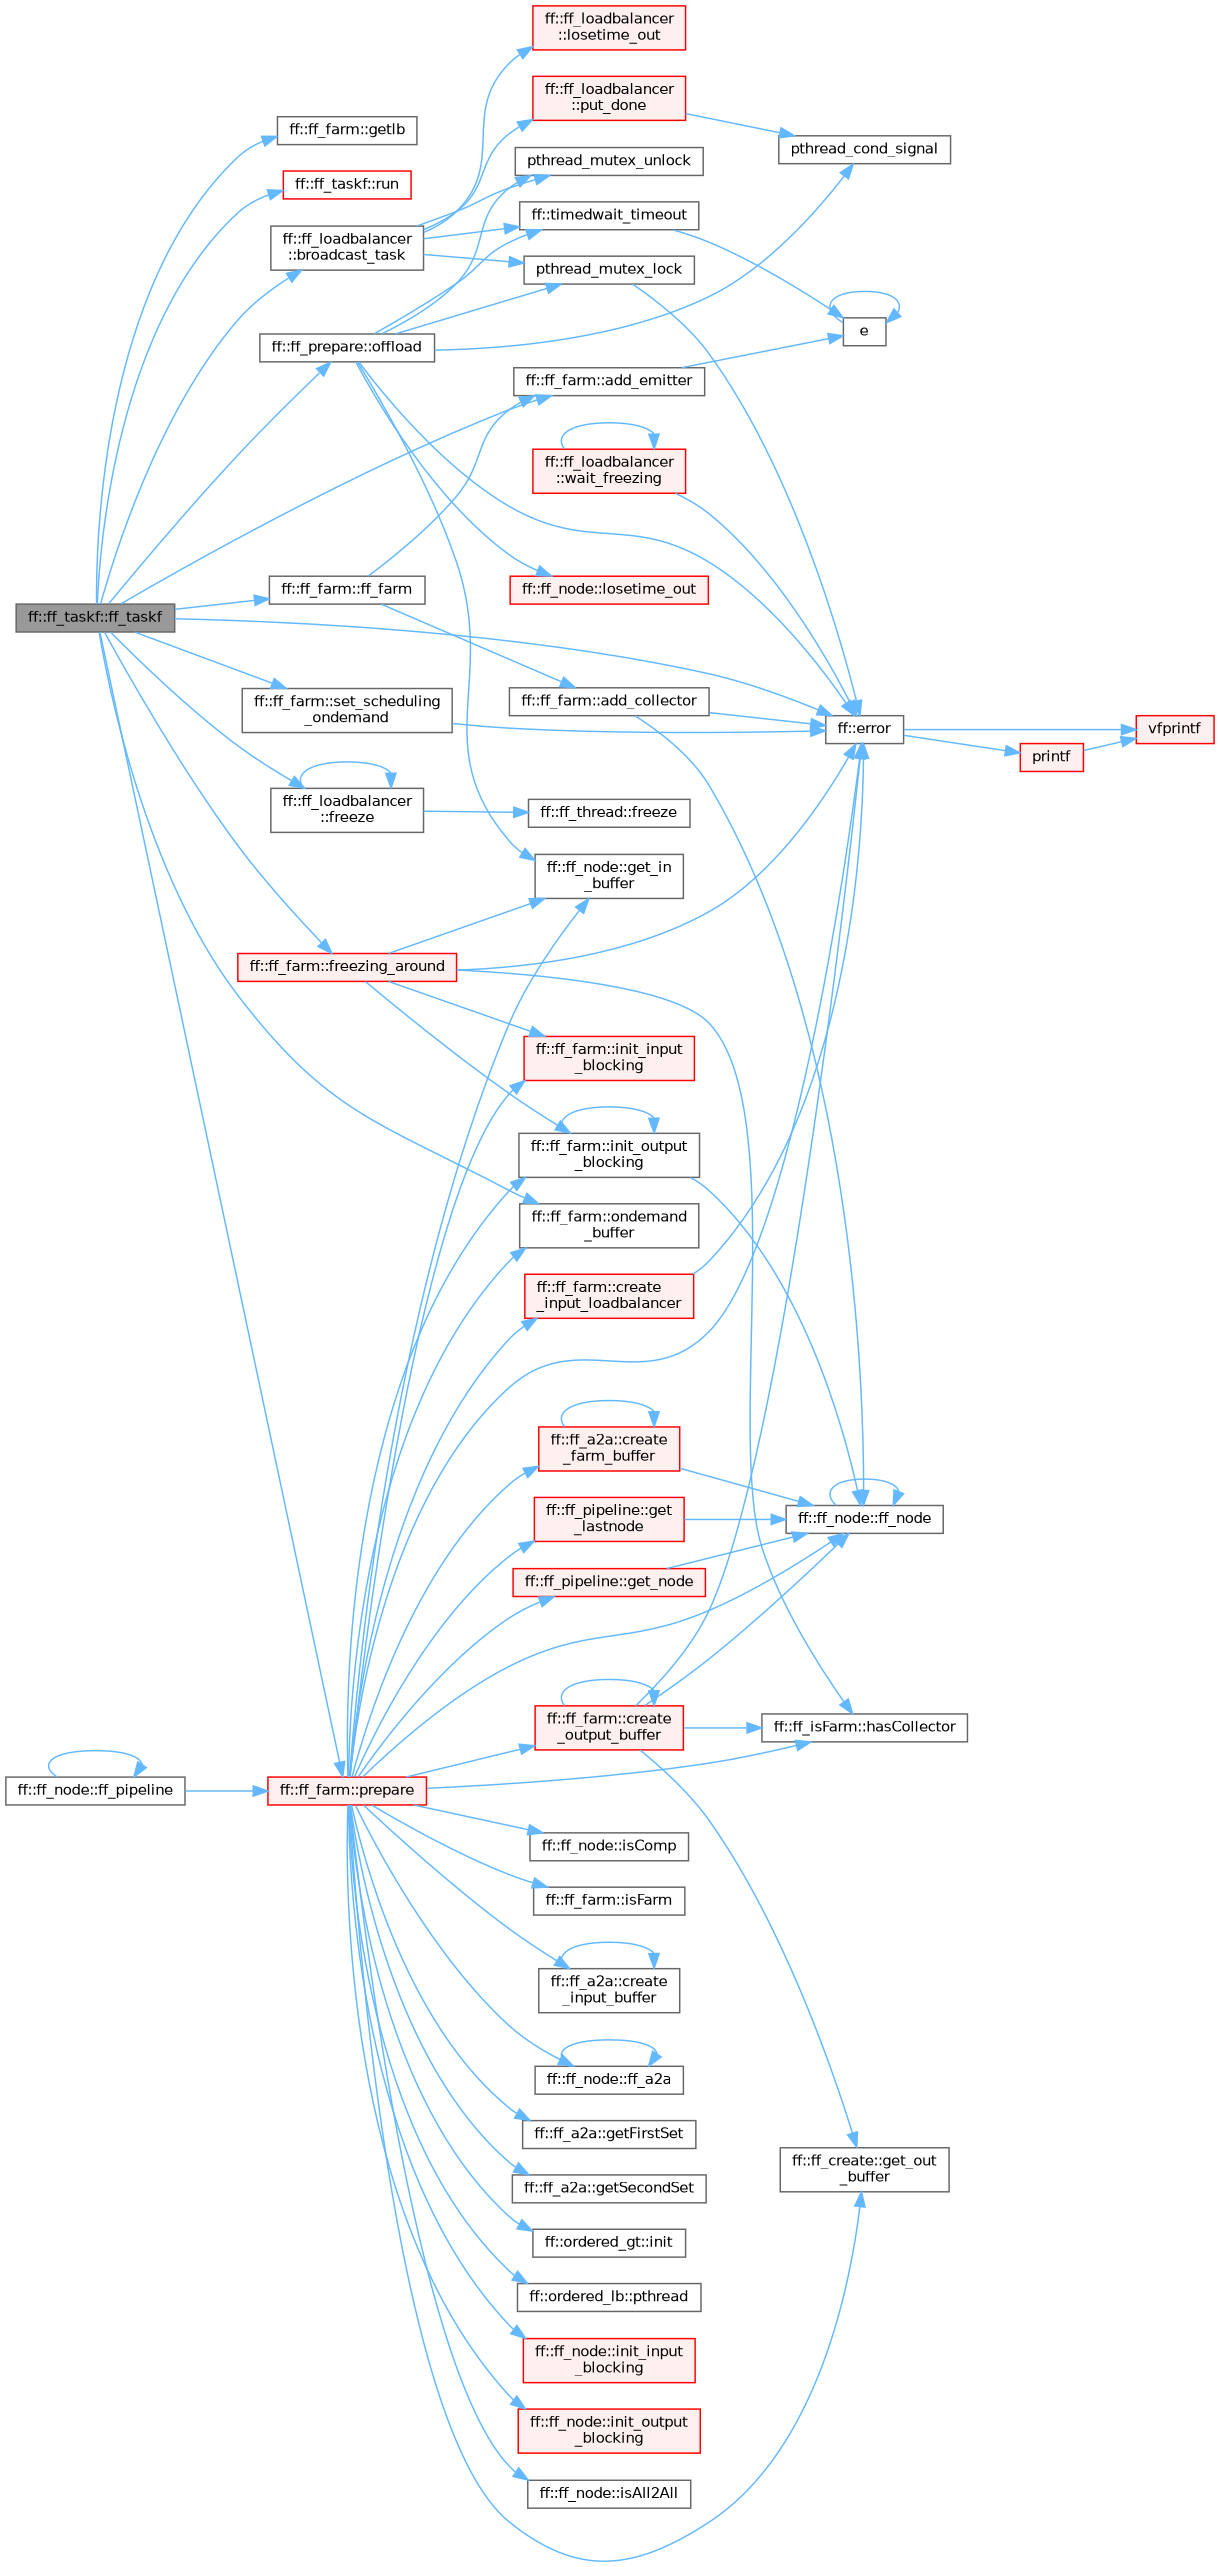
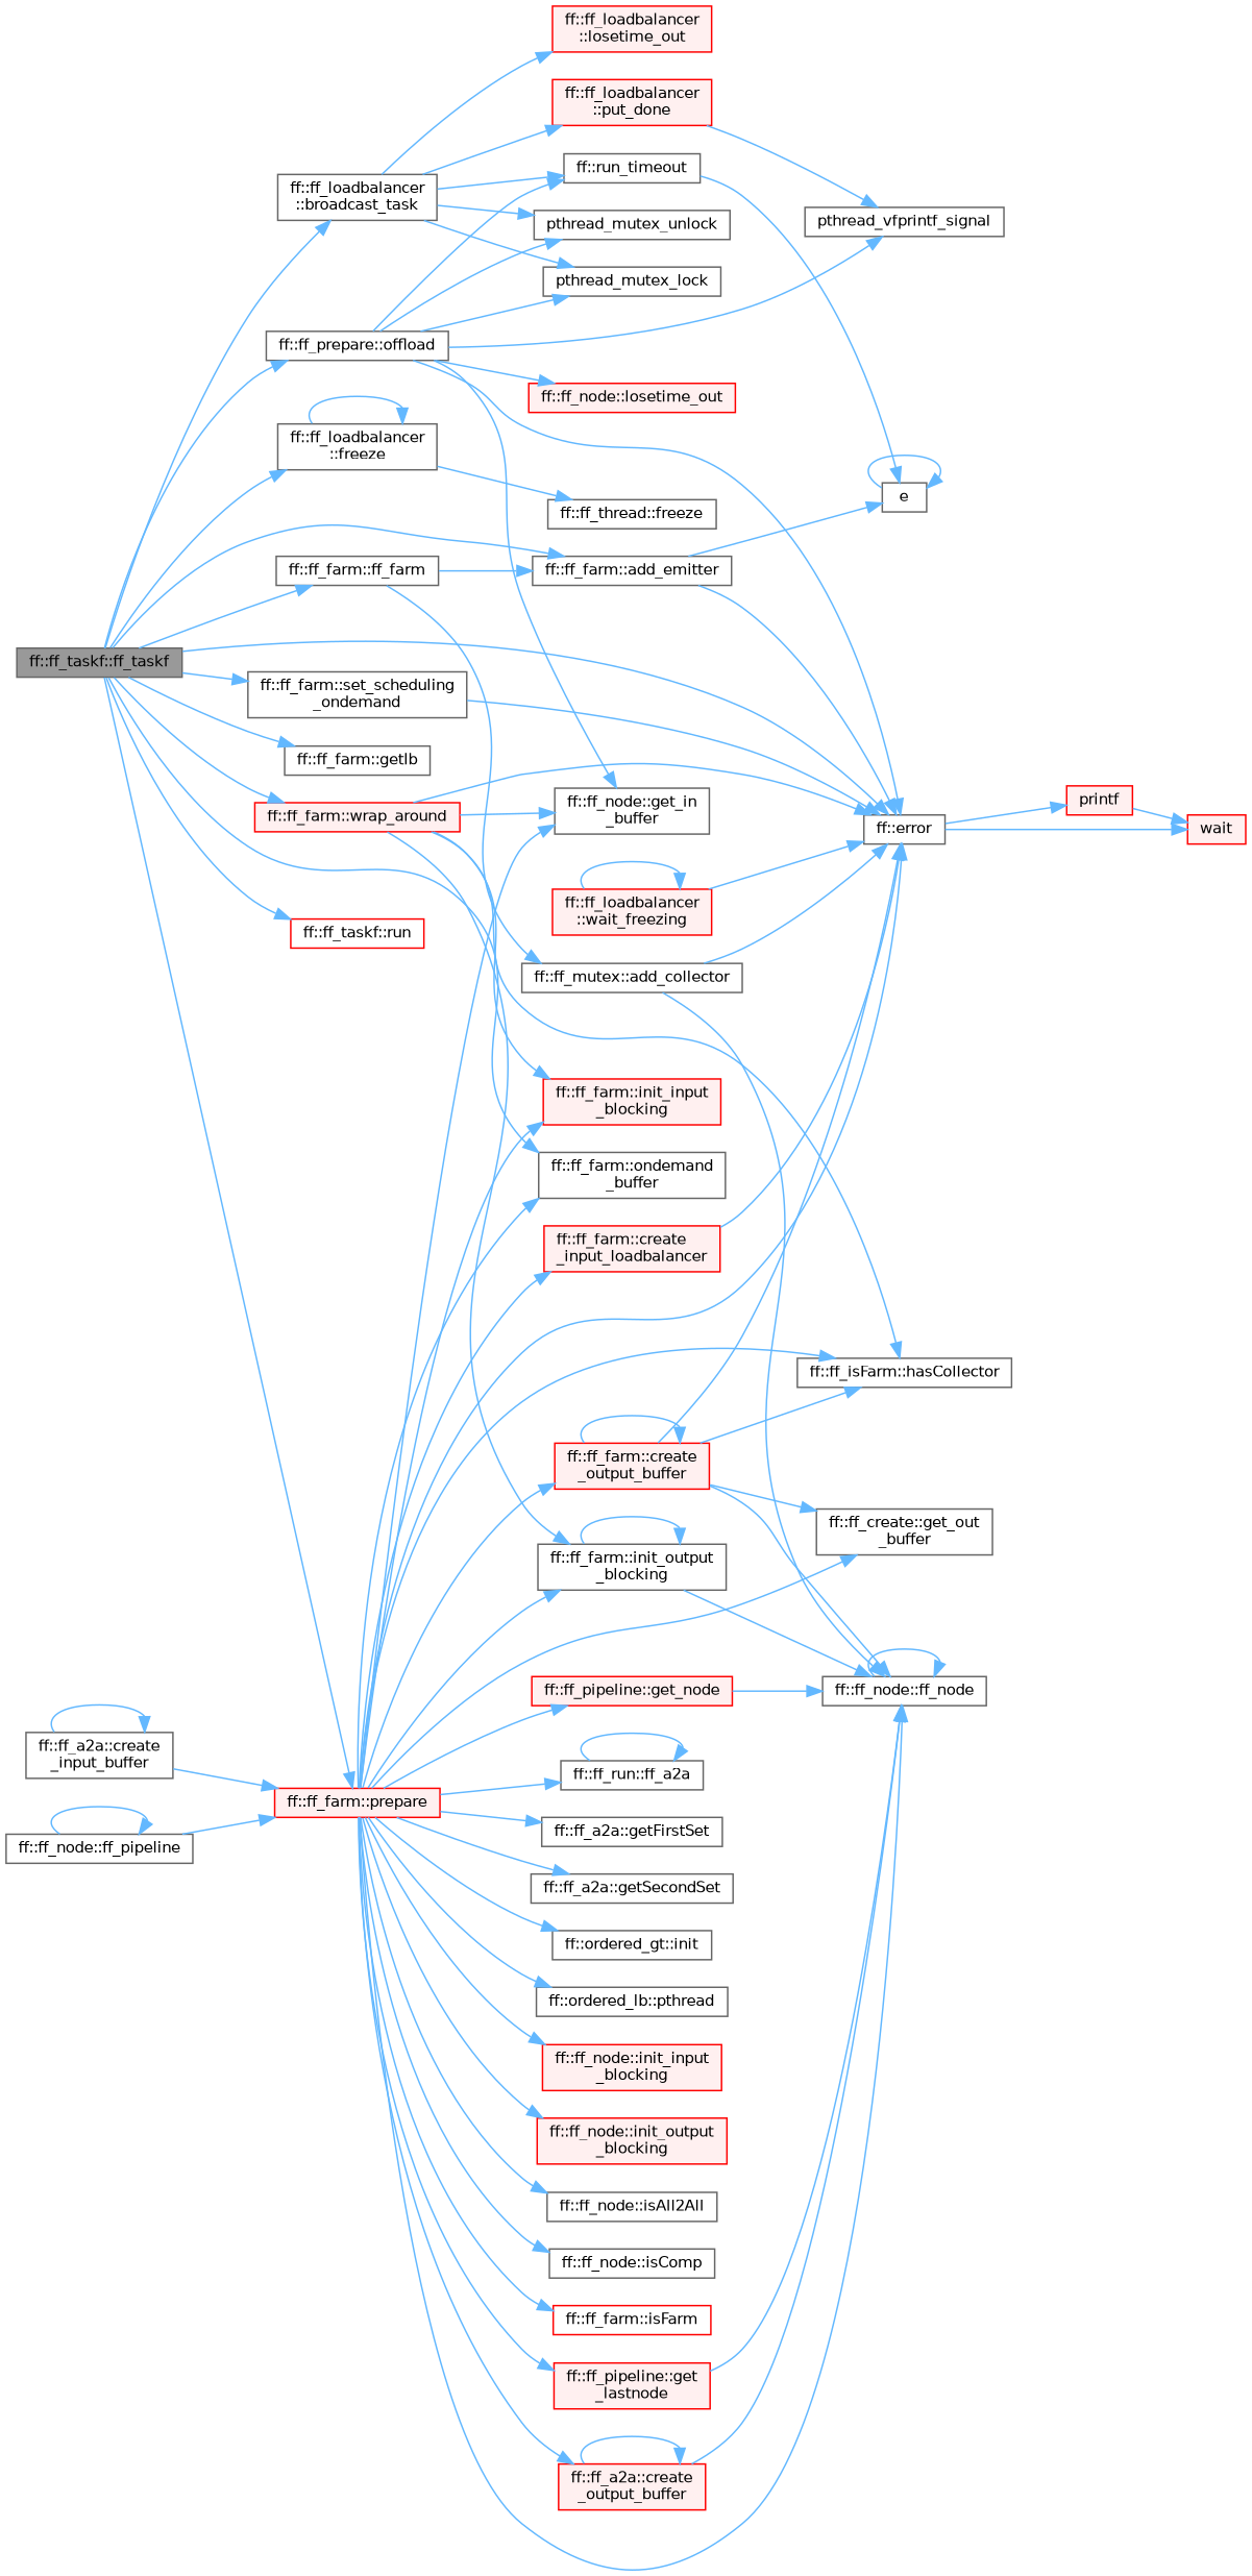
  digraph {
    rankdir=LR
    node [color=grey40 fillcolor=white fontname=Helvetica fontsize=10 shape=box style=filled]
    edge [color=steelblue1 fontname=Helvetica fontsize=10 labelfontname=Helvetica labelfontsize=10 style=solid]
    n1 [color=gray40 fillcolor=grey60 fontcolor=black height=0.2 label="ff::ff_taskf::ff_taskf" width=0.4]
    n2 [height=0.2 label="ff::ff_farm::add_emitter" width=0.4]
    n3 [height=0.2 label="ff::error" width=0.4]
    n4 [height=0.2 label="ff::ff_loadbalancer\l::broadcast_task" width=0.4]
    n5 [height=0.2 label="ff::ff_farm::ff_farm" width=0.4]
    n6 [height=0.2 label="ff::ff_loadbalancer\l::freeze" width=0.4]
    n7 [height=0.2 label="ff::ff_farm::getlb" width=0.4]
    n8 [height=0.2 label="ff::ff_prepare::offload" width=0.4]
    n9 [height=0.2 label="ff::ff_farm::ondemand\l_buffer" width=0.4]
    n10 [color=red fillcolor="#FFF0F0" height=0.2 label="ff::ff_farm::prepare" width=0.4]
    n11 [color=red height=0.2 label="ff::ff_taskf::run" width=0.4]
    n12 [height=0.2 label="ff::ff_farm::set_scheduling\l_ondemand" width=0.4]
-   n13 [color=red fillcolor="#FFF0F0" height=0.2 label="ff::ff_farm::freezing_around" width=0.4]
+   n13 [color=red fillcolor="#FFF0F0" height=0.2 label="ff::ff_farm::wrap_around" width=0.4]
    n14 [height=0.2 label=e width=0.4]
    n15 [color=red fillcolor="#FFF0F0" height=0.2 label=printf width=0.4]
-   n16 [color=red fillcolor="#FFF0F0" height=0.2 label=vfprintf width=0.4]
+   n16 [color=red fillcolor="#FFF0F0" height=0.2 label=wait width=0.4]
    n17 [color=red fillcolor="#FFF0F0" height=0.2 label="ff::ff_loadbalancer\l::losetime_out" width=0.4]
    n18 [height=0.2 label=pthread_mutex_lock width=0.4]
    n19 [height=0.2 label=pthread_mutex_unlock width=0.4]
    n20 [color=red fillcolor="#FFF0F0" height=0.2 label="ff::ff_loadbalancer\l::put_done" width=0.4]
-   n21 [height=0.2 label="ff::timedwait_timeout" width=0.4]
-   n22 [height=0.2 label="ff::ff_farm::add_collector" width=0.4]
+   n21 [height=0.2 label="ff::run_timeout" width=0.4]
+   n22 [height=0.2 label="ff::ff_mutex::add_collector" width=0.4]
    n23 [height=0.2 label="ff::ff_thread::freeze" width=0.4]
-   n24 [height=0.2 label=pthread_cond_signal width=0.4]
+   n24 [height=0.2 label=pthread_vfprintf_signal width=0.4]
    n25 [height=0.2 label="ff::ff_node::get_in\l_buffer" width=0.4]
    n26 [color=red fillcolor="#FFF0F0" height=0.2 label="ff::ff_node::losetime_out" width=0.4]
    n27 [height=0.2 label="ff::ff_node::ff_node" width=0.4]
    n28 [height=0.2 label="ff::ff_a2a::create\l_input_buffer" width=0.4]
    n29 [color=red fillcolor="#FFF0F0" height=0.2 label="ff::ff_farm::create\l_input_loadbalancer" width=0.4]
-   n30 [color=red fillcolor="#FFF0F0" height=0.2 label="ff::ff_a2a::create\l_farm_buffer" width=0.4]
+   n30 [color=red fillcolor="#FFF0F0" height=0.2 label="ff::ff_a2a::create\l_output_buffer" width=0.4]
    n31 [color=red fillcolor="#FFF0F0" height=0.2 label="ff::ff_farm::create\l_output_buffer" width=0.4]
    n32 [height=0.2 label="ff::ff_create::get_out\l_buffer" width=0.4]
    n33 [height=0.2 label="ff::ff_isFarm::hasCollector" width=0.4]
-   n34 [height=0.2 label="ff::ff_node::ff_a2a" width=0.4]
+   n34 [height=0.2 label="ff::ff_run::ff_a2a" width=0.4]
    n35 [color=red fillcolor="#FFF0F0" height=0.2 label="ff::ff_pipeline::get\l_lastnode" width=0.4]
    n36 [color=red fillcolor="#FFF0F0" height=0.2 label="ff::ff_pipeline::get_node" width=0.4]
    n37 [height=0.2 label="ff::ff_a2a::getFirstSet" width=0.4]
    n38 [height=0.2 label="ff::ff_a2a::getSecondSet" width=0.4]
    n39 [height=0.2 label="ff::ordered_gt::init" width=0.4]
    n40 [height=0.2 label="ff::ordered_lb::pthread" width=0.4]
    n41 [color=red fillcolor="#FFF0F0" height=0.2 label="ff::ff_farm::init_input\l_blocking" width=0.4]
    n42 [color=red fillcolor="#FFF0F0" height=0.2 label="ff::ff_node::init_input\l_blocking" width=0.4]
    n43 [height=0.2 label="ff::ff_farm::init_output\l_blocking" width=0.4]
    n44 [color=red fillcolor="#FFF0F0" height=0.2 label="ff::ff_node::init_output\l_blocking" width=0.4]
    n45 [height=0.2 label="ff::ff_node::isAll2All" width=0.4]
    n46 [height=0.2 label="ff::ff_node::isComp" width=0.4]
-   n47 [height=0.2 label="ff::ff_farm::isFarm" width=0.4]
+   n47 [color=red height=0.2 label="ff::ff_farm::isFarm" width=0.4]
    n48 [color=red fillcolor="#FFF0F0" height=0.2 label="ff::ff_loadbalancer\l::wait_freezing" width=0.4]
    n49 [height=0.2 label="ff::ff_node::ff_pipeline" width=0.4]
    n1 -> n2
    n1 -> n3
    n1 -> n4
    n1 -> n5
    n1 -> n6
    n1 -> n7
    n1 -> n8
    n1 -> n9
    n1 -> n10
    n1 -> n11
    n1 -> n12
    n1 -> n13
-   n18 -> n3
+   n2 -> n3
    n2 -> n14
    n3 -> n15
    n3 -> n16
    n4 -> n17
    n4 -> n18
    n4 -> n19
    n4 -> n20
    n4 -> n21
    n5 -> n2
    n5 -> n22
    n6 -> n6
    n6 -> n23
    n8 -> n3
    n8 -> n18
    n8 -> n19
    n8 -> n21
    n8 -> n24
    n8 -> n25
    n8 -> n26
    n10 -> n3
    n10 -> n9
    n10 -> n25
    n10 -> n27
-   n10 -> n28
+   n28 -> n10
    n10 -> n29
    n10 -> n30
    n10 -> n31
    n10 -> n32
    n10 -> n33
    n10 -> n34
    n10 -> n35
    n10 -> n36
    n10 -> n37
    n10 -> n38
    n10 -> n39
    n10 -> n40
    n10 -> n41
    n10 -> n42
    n10 -> n43
    n10 -> n44
    n10 -> n45
    n10 -> n46
    n10 -> n47
    n12 -> n3
    n13 -> n3
    n13 -> n25
    n13 -> n33
    n13 -> n41
    n13 -> n43
    n14 -> n14
    n15 -> n16
    n20 -> n24
    n21 -> n14
    n22 -> n3
    n22 -> n27
    n27 -> n27
    n28 -> n28
    n29 -> n3
    n30 -> n27
    n30 -> n30
    n31 -> n3
    n31 -> n27
    n31 -> n31
    n31 -> n32
    n31 -> n33
    n34 -> n34
    n35 -> n27
    n36 -> n27
    n43 -> n27
    n43 -> n43
    n48 -> n3
    n48 -> n48
    n49 -> n10
    n49 -> n49
  }
